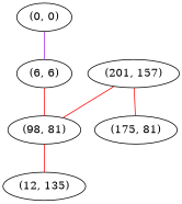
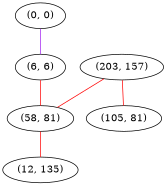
  graph {
    edge [color=red weight=1]
    "(0, 0)"
    "(6, 6)"
-   "(98, 81)"
+   "(98, 81)" [label="(58, 81)"]
    n4 [label="(12, 135)"]
-   "(203, 157)" [label="(201, 157)"]
-   "(105, 81)" [label="(175, 81)"]
+   "(203, 157)"
+   "(105, 81)"
    "(0, 0)" -- "(6, 6)" [color=purple weight=4]
    "(6, 6)" -- "(98, 81)"
    "(98, 81)" -- n4
    "(203, 157)" -- "(98, 81)"
    "(203, 157)" -- "(105, 81)"
  }
